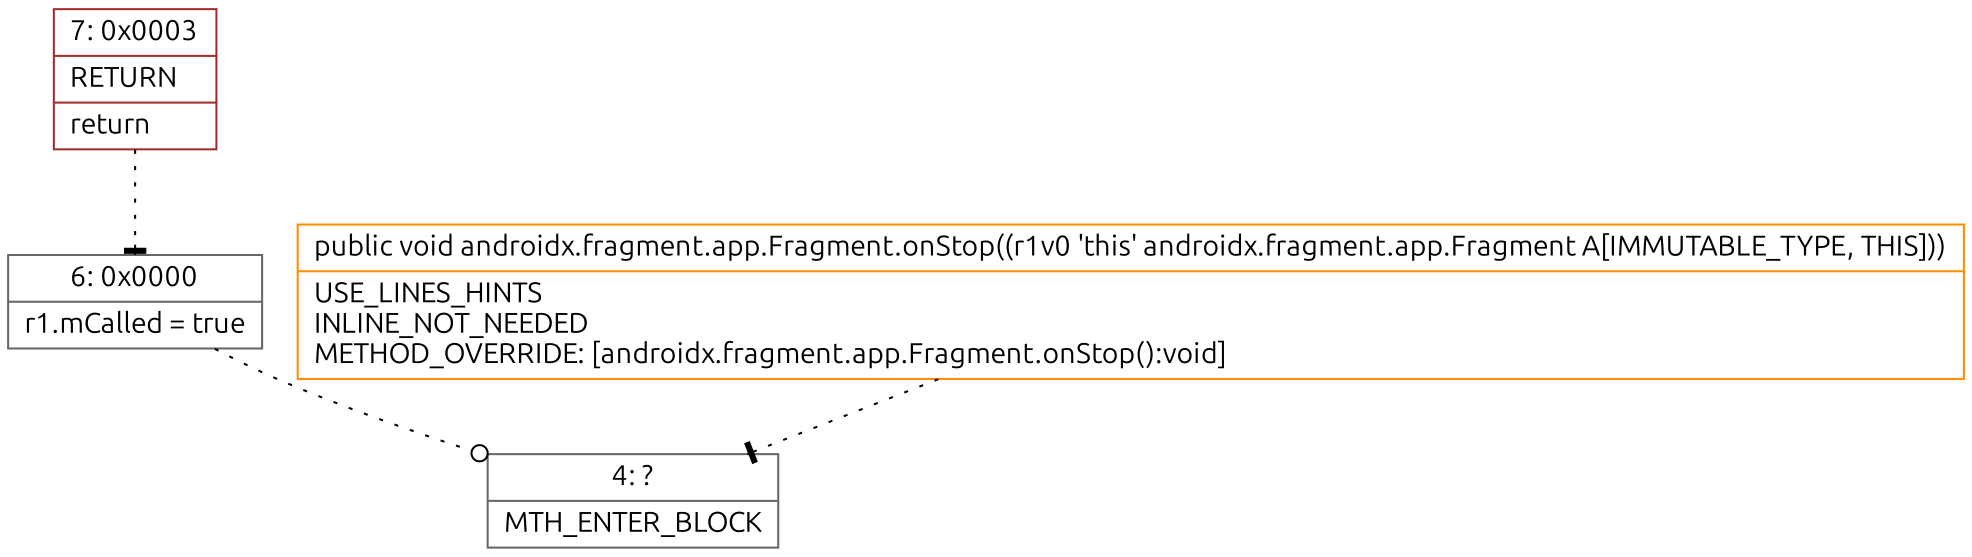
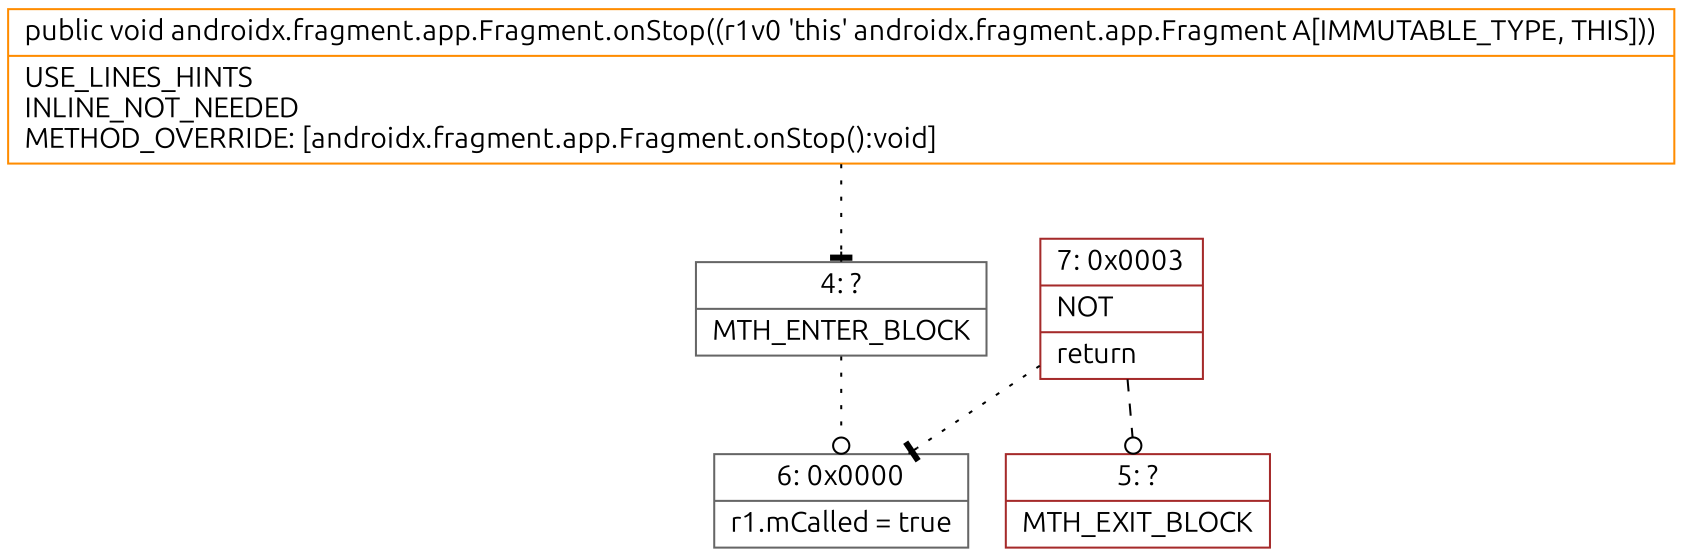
  digraph {
    fontname=Ubuntu
    node [color=gray40 fontname=Ubuntu shape=record]
    edge [arrowhead=odot fontname=Ubuntu style=dotted]
    n1 [label="{4\:\ ?|MTH_ENTER_BLOCK\l}"]
    n2 [label="{6\:\ 0x0000|r1.mCalled = true\l}"]
-   n3 [color=brown label="{7\:\ 0x0003|RETURN\l|return\l}"]
+   n3 [color=brown label="{7\:\ 0x0003|NOT\l|return\l}"]
+   n4 [color=brown label="{5\:\ ?|MTH_EXIT_BLOCK\l}"]
    n5 [color=darkorange label="{public void androidx.fragment.app.Fragment.onStop((r1v0 'this' androidx.fragment.app.Fragment A[IMMUTABLE_TYPE, THIS]))  | USE_LINES_HINTS\lINLINE_NOT_NEEDED\lMETHOD_OVERRIDE: [androidx.fragment.app.Fragment.onStop():void]\l}"]
-   n2 -> n1
+   n1 -> n2
    n3 -> n2 [arrowhead=tee]
+   n3 -> n4 [style=dashed]
    n5 -> n1 [arrowhead=tee]
  }
